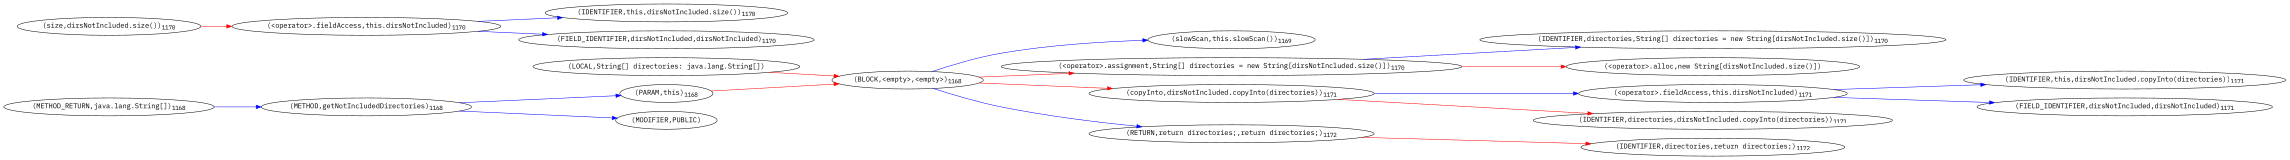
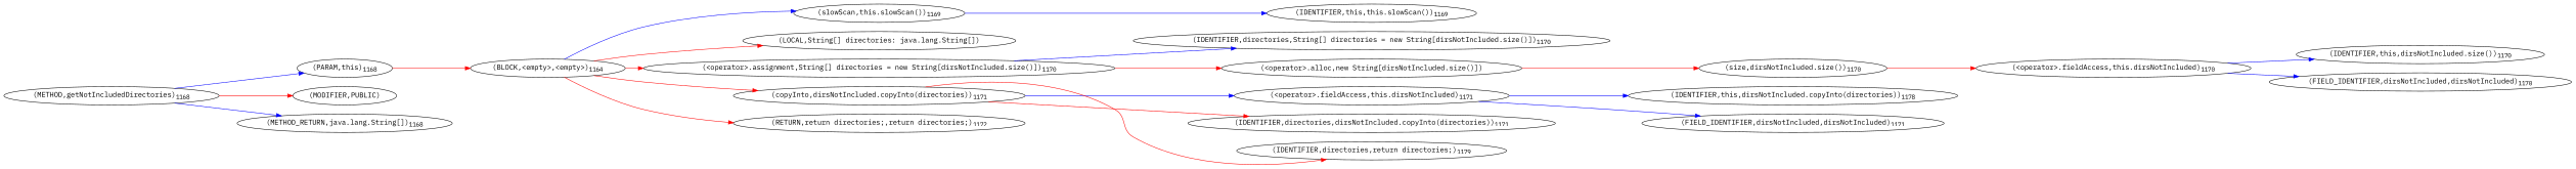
  digraph {
    fontname="IBM Plex Mono"
    rankdir=LR
    node [fontname="IBM Plex Mono"]
    edge [color=blue fontname="IBM Plex Mono"]
    n1 [label=<(METHOD,getNotIncludedDirectories)<SUB>1168</SUB>>]
    n2 [label=<(PARAM,this)<SUB>1168</SUB>>]
    n3 [label=<(MODIFIER,PUBLIC)>]
    n4 [label=<(METHOD_RETURN,java.lang.String[])<SUB>1168</SUB>>]
-   n5 [label=<(BLOCK,&lt;empty&gt;,&lt;empty&gt;)<SUB>1168</SUB>>]
+   n5 [label=<(BLOCK,&lt;empty&gt;,&lt;empty&gt;)<SUB>1164</SUB>>]
    n6 [label=<(slowScan,this.slowScan())<SUB>1169</SUB>>]
    n7 [label=<(LOCAL,String[] directories: java.lang.String[])>]
    n8 [label=<(&lt;operator&gt;.assignment,String[] directories = new String[dirsNotIncluded.size()])<SUB>1170</SUB>>]
    n9 [label=<(copyInto,dirsNotIncluded.copyInto(directories))<SUB>1171</SUB>>]
    n10 [label=<(RETURN,return directories;,return directories;)<SUB>1172</SUB>>]
+   n11 [label=<(IDENTIFIER,this,this.slowScan())<SUB>1169</SUB>>]
    n12 [label=<(IDENTIFIER,directories,String[] directories = new String[dirsNotIncluded.size()])<SUB>1170</SUB>>]
    n13 [label=<(&lt;operator&gt;.alloc,new String[dirsNotIncluded.size()])>]
    n14 [label=<(&lt;operator&gt;.fieldAccess,this.dirsNotIncluded)<SUB>1171</SUB>>]
    n15 [label=<(IDENTIFIER,directories,dirsNotIncluded.copyInto(directories))<SUB>1171</SUB>>]
-   n16 [label=<(IDENTIFIER,directories,return directories;)<SUB>1172</SUB>>]
+   n16 [label=<(IDENTIFIER,directories,return directories;)<SUB>1179</SUB>>]
    n17 [label=<(size,dirsNotIncluded.size())<SUB>1170</SUB>>]
    n18 [label=<(&lt;operator&gt;.fieldAccess,this.dirsNotIncluded)<SUB>1170</SUB>>]
    n19 [label=<(IDENTIFIER,this,dirsNotIncluded.size())<SUB>1170</SUB>>]
    n20 [label=<(FIELD_IDENTIFIER,dirsNotIncluded,dirsNotIncluded)<SUB>1170</SUB>>]
-   n21 [label=<(IDENTIFIER,this,dirsNotIncluded.copyInto(directories))<SUB>1171</SUB>>]
+   n21 [label=<(IDENTIFIER,this,dirsNotIncluded.copyInto(directories))<SUB>1178</SUB>>]
    n22 [label=<(FIELD_IDENTIFIER,dirsNotIncluded,dirsNotIncluded)<SUB>1171</SUB>>]
    n1 -> n2
-   n1 -> n3
-   n4 -> n1
+   n1 -> n3 [color=red]
+   n1 -> n4
    n2 -> n5 [color=red]
    n5 -> n6
-   n7 -> n5 [color=red]
+   n5 -> n7 [color=red]
    n5 -> n8 [color=red]
    n5 -> n9 [color=red]
-   n5 -> n10
+   n5 -> n10 [color=red]
+   n6 -> n11
    n8 -> n12
    n8 -> n13 [color=red]
    n9 -> n14
    n9 -> n15 [color=red]
-   n10 -> n16 [color=red]
+   n9 -> n16 [color=red]
+   n13 -> n17 [color=red]
    n14 -> n21
    n14 -> n22
    n17 -> n18 [color=red]
    n18 -> n19
    n18 -> n20
  }
